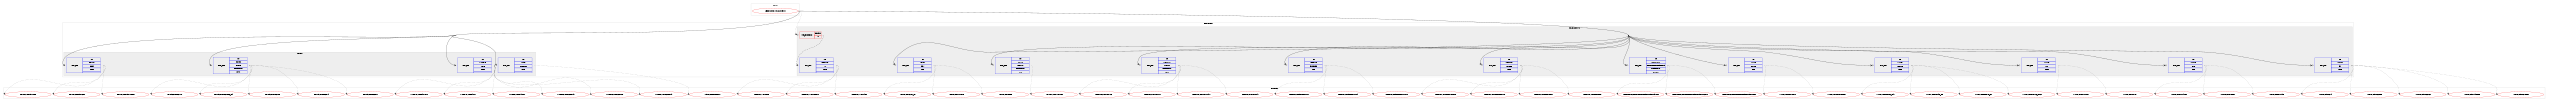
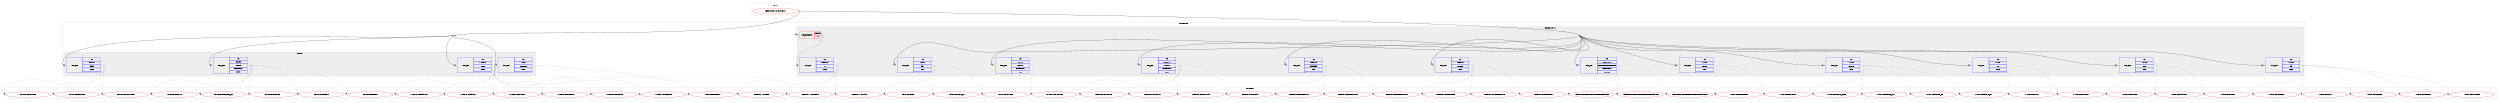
  digraph {
    compound=true
    concentrate=true
    fontname=Lato
    fontsize=10
    newrank=true
    rankdir=TB
    ranksep=1.5
    node [color=red fontname=Lato fontsize=10]
    edge [arrowhead=vee fontname=Lato headport=w style=dotted tailport=e weight=100]
    n1 [label="media-sound/yoshimi-1.5.1.1" width=4]
    n2 [color=blue label=<<TABLE BORDER="0" CELLBORDER="1" CELLSPACING="0" CELLPADDING="4" WIDTH="220"><TR><TD ROWSPAN="6" CELLPADDING="30">pack_dep</TD></TR><TR><TD WIDTH="110">no</TD></TR><TR><TD>dev-libs</TD></TR><TR><TD>boost</TD></TR><TR><TD>none</TD></TR><TR><TD></TD></TR></TABLE>> shape=none]
    n3 [color=blue label=<<TABLE BORDER="0" CELLBORDER="1" CELLSPACING="0" CELLPADDING="4" WIDTH="220"><TR><TD ROWSPAN="6" CELLPADDING="30">pack_dep</TD></TR><TR><TD WIDTH="110">no</TD></TR><TR><TD>dev-util</TD></TR><TR><TD>cmake</TD></TR><TR><TD>greaterequal</TD></TR><TR><TD>3.7.2</TD></TR></TABLE>> shape=none]
    n4 [color=blue label=<<TABLE BORDER="0" CELLBORDER="1" CELLSPACING="0" CELLPADDING="4" WIDTH="220"><TR><TD ROWSPAN="6" CELLPADDING="30">pack_dep</TD></TR><TR><TD WIDTH="110">no</TD></TR><TR><TD>sys-devel</TD></TR><TR><TD>make</TD></TR><TR><TD>none</TD></TR><TR><TD></TD></TR></TABLE>> shape=none]
    n5 [color=blue label=<<TABLE BORDER="0" CELLBORDER="1" CELLSPACING="0" CELLPADDING="4" WIDTH="220"><TR><TD ROWSPAN="6" CELLPADDING="30">pack_dep</TD></TR><TR><TD WIDTH="110">no</TD></TR><TR><TD>virtual</TD></TR><TR><TD>pkgconfig</TD></TR><TR><TD>none</TD></TR><TR><TD></TD></TR></TABLE>> shape=none]
    n6 [color=blue label=<<TABLE BORDER="0" CELLBORDER="1" CELLSPACING="0" CELLPADDING="4" WIDTH="220"><TR><TD ROWSPAN="6" CELLPADDING="30">pack_dep</TD></TR><TR><TD WIDTH="110">no</TD></TR><TR><TD>media-libs</TD></TR><TR><TD>lv2</TD></TR><TR><TD>none</TD></TR><TR><TD></TD></TR></TABLE>> shape=none]
    n7 [label=<<TABLE BORDER="0" CELLBORDER="1" CELLSPACING="0" CELLPADDING="4"><TR><TD ROWSPAN="3" CELLPADDING="10">use_conditional</TD></TR><TR><TD>positive</TD></TR><TR><TD>lv2</TD></TR></TABLE>> shape=none]
    n8 [color=blue label=<<TABLE BORDER="0" CELLBORDER="1" CELLSPACING="0" CELLPADDING="4" WIDTH="220"><TR><TD ROWSPAN="6" CELLPADDING="30">pack_dep</TD></TR><TR><TD WIDTH="110">no</TD></TR><TR><TD>sci-libs</TD></TR><TR><TD>fftw</TD></TR><TR><TD>none</TD></TR><TR><TD></TD></TR></TABLE>> shape=none]
    n9 [color=blue label=<<TABLE BORDER="0" CELLBORDER="1" CELLSPACING="0" CELLPADDING="4" WIDTH="220"><TR><TD ROWSPAN="6" CELLPADDING="30">pack_dep</TD></TR><TR><TD WIDTH="110">no</TD></TR><TR><TD>dev-libs</TD></TR><TR><TD>mini-xml</TD></TR><TR><TD>greaterequal</TD></TR><TR><TD>2.5</TD></TR></TABLE>> shape=none]
    n10 [color=blue label=<<TABLE BORDER="0" CELLBORDER="1" CELLSPACING="0" CELLPADDING="4" WIDTH="220"><TR><TD ROWSPAN="6" CELLPADDING="30">pack_dep</TD></TR><TR><TD WIDTH="110">no</TD></TR><TR><TD>media-libs</TD></TR><TR><TD>alsa-lib</TD></TR><TR><TD>greaterequal</TD></TR><TR><TD>1.0.17</TD></TR></TABLE>> shape=none]
    n11 [color=blue label=<<TABLE BORDER="0" CELLBORDER="1" CELLSPACING="0" CELLPADDING="4" WIDTH="220"><TR><TD ROWSPAN="6" CELLPADDING="30">pack_dep</TD></TR><TR><TD WIDTH="110">no</TD></TR><TR><TD>media-libs</TD></TR><TR><TD>fontconfig</TD></TR><TR><TD>none</TD></TR><TR><TD></TD></TR></TABLE>> shape=none]
    n12 [color=blue label=<<TABLE BORDER="0" CELLBORDER="1" CELLSPACING="0" CELLPADDING="4" WIDTH="220"><TR><TD ROWSPAN="6" CELLPADDING="30">pack_dep</TD></TR><TR><TD WIDTH="110">no</TD></TR><TR><TD>media-libs</TD></TR><TR><TD>libsndfile</TD></TR><TR><TD>none</TD></TR><TR><TD></TD></TR></TABLE>> shape=none]
    n13 [color=blue label=<<TABLE BORDER="0" CELLBORDER="1" CELLSPACING="0" CELLPADDING="4" WIDTH="220"><TR><TD ROWSPAN="6" CELLPADDING="30">pack_dep</TD></TR><TR><TD WIDTH="110">no</TD></TR><TR><TD>media-sound</TD></TR><TR><TD>jack-audio-connection-kit</TD></TR><TR><TD>greaterequal</TD></TR><TR><TD>0.115.6</TD></TR></TABLE>> shape=none]
    n14 [color=blue label=<<TABLE BORDER="0" CELLBORDER="1" CELLSPACING="0" CELLPADDING="4" WIDTH="220"><TR><TD ROWSPAN="6" CELLPADDING="30">pack_dep</TD></TR><TR><TD WIDTH="110">no</TD></TR><TR><TD>sys-libs</TD></TR><TR><TD>ncurses</TD></TR><TR><TD>none</TD></TR><TR><TD></TD></TR></TABLE>> shape=none]
    n15 [color=blue label=<<TABLE BORDER="0" CELLBORDER="1" CELLSPACING="0" CELLPADDING="4" WIDTH="220"><TR><TD ROWSPAN="6" CELLPADDING="30">pack_dep</TD></TR><TR><TD WIDTH="110">no</TD></TR><TR><TD>sys-libs</TD></TR><TR><TD>readline</TD></TR><TR><TD>none</TD></TR><TR><TD></TD></TR></TABLE>> shape=none]
    n16 [color=blue label=<<TABLE BORDER="0" CELLBORDER="1" CELLSPACING="0" CELLPADDING="4" WIDTH="220"><TR><TD ROWSPAN="6" CELLPADDING="30">pack_dep</TD></TR><TR><TD WIDTH="110">no</TD></TR><TR><TD>sys-libs</TD></TR><TR><TD>zlib</TD></TR><TR><TD>none</TD></TR><TR><TD></TD></TR></TABLE>> shape=none]
    n17 [color=blue label=<<TABLE BORDER="0" CELLBORDER="1" CELLSPACING="0" CELLPADDING="4" WIDTH="220"><TR><TD ROWSPAN="6" CELLPADDING="30">pack_dep</TD></TR><TR><TD WIDTH="110">no</TD></TR><TR><TD>x11-libs</TD></TR><TR><TD>cairo</TD></TR><TR><TD>none</TD></TR><TR><TD></TD></TR></TABLE>> shape=none]
    n18 [color=blue label=<<TABLE BORDER="0" CELLBORDER="1" CELLSPACING="0" CELLPADDING="4" WIDTH="220"><TR><TD ROWSPAN="6" CELLPADDING="30">pack_dep</TD></TR><TR><TD WIDTH="110">no</TD></TR><TR><TD>x11-libs</TD></TR><TR><TD>fltk</TD></TR><TR><TD>none</TD></TR><TR><TD></TD></TR></TABLE>> shape=none]
    n19 [label="dev-libs/boost-1.62.0-r1" width=4]
    n20 [label="dev-libs/boost-1.63.0" width=4]
    n21 [label="dev-libs/boost-1.65.0" width=4]
    n22 [label="dev-util/cmake-3.10.0_rc4" width=4]
    n23 [label="dev-util/cmake-3.7.2" width=4]
    n24 [label="dev-util/cmake-3.8.2" width=4]
    n25 [label="dev-util/cmake-3.9.4" width=4]
    n26 [label="dev-util/cmake-3.9.5" width=4]
    n27 [label="sys-libs/readline-4.3_p5" width=4]
    n28 [label="sys-libs/readline-5.2_p14" width=4]
    n29 [label="sys-libs/readline-6.3_p8-r3" width=4]
    n30 [label="sys-libs/readline-7.0_p3" width=4]
    n31 [label="sys-devel/make-3.80-r4" width=4]
    n32 [label="sys-devel/make-3.81-r2" width=4]
    n33 [label="sys-devel/make-3.82-r4" width=4]
    n34 [label="sys-devel/make-4.1-r1" width=4]
    n35 [label="sys-devel/make-4.2.1" width=4]
    n36 [label="sys-devel/make-4.2.1-r1" width=4]
    n37 [label="virtual/pkgconfig-0-r1" width=4]
    n38 [label="media-libs/lv2-1.10.0-r1" width=4]
    n39 [label="media-libs/lv2-1.82.0" width=4]
    n40 [label="media-libs/lv2-1.14.0" width=4]
    n41 [label="dev-libs/mini-xml-2.10" width=4]
    n42 [label="media-libs/alsa-lib-1.1.2" width=4]
    n43 [label="media-libs/alsa-lib-1.1.3" width=4]
    n44 [label="media-libs/alsa-lib-1.1.4" width=4]
    n45 [label="media-libs/alsa-lib-1.1.4.1" width=4]
    n46 [label="media-libs/fontconfig-2.11.1-r2" width=4]
    n47 [label="media-libs/fontconfig-2.12.4" width=4]
    n48 [label="media-libs/fontconfig-2.12.6" width=4]
    n49 [label="media-libs/libsndfile-1.0.26" width=4]
    n50 [label="media-libs/libsndfile-1.0.27-r1" width=4]
-   n51 [label="media-libs/libsndfile-1.0.28-r1" width=4]
    n52 [label="media-libs/libsndfile-9999" width=4]
    n53 [label="media-sound/jack-audio-connection-kit-0.121.3-r1" width=4]
    n54 [label="media-sound/jack-audio-connection-kit-0.124.1-r1" width=4]
    n55 [label="media-sound/jack-audio-connection-kit-0.125.0" width=4]
    n56 [label="sci-libs/fftw-2.1.5-r9" width=4]
    n57 [label="sci-libs/fftw-3.3.6_p2" width=4]
    n58 [label="sci-libs/fftw-9999" width=4]
    n59 [label="sys-libs/ncurses-5.9-r101" width=4]
    n60 [label="sys-libs/ncurses-6.0-r1" width=4]
    n61 [label="sys-libs/zlib-1.2.11" width=4]
    n62 [label="sys-libs/zlib-1.2.11-r1" width=4]
    n63 [label="x11-libs/cairo-1.14.10" width=4]
    n64 [label="x11-libs/cairo-1.14.8" width=4]
    n65 [label="x11-libs/cairo-9999" width=4]
    n66 [label="x11-libs/fltk-1.3.3-r3" width=4]
    n67 [label="x11-libs/fltk-1.3.3-r5" width=4]
    n68 [label="x11-libs/fltk-1.3.4" width=4]
    n69 [label="x11-libs/fltk-1.3.9999" width=4]
    n70 [label="x11-libs/fltk-1.4.9999" width=4]
    subgraph cluster_1 {
      color=gray
      label=<<i>ebuild</i>>
      rank=same
      n1
    }
    subgraph cluster_2 {
      color=gray
      label=<<i>dependencies</i>>
      subgraph cluster_3 {
        color=gray
        fillcolor="#eeeeee"
        label=<<i>compile</i>>
        style=filled
        subgraph sub_4 {
          color=gray
          fillcolor="#eeeeee"
          label=<<i>compile</i>>
          style=filled
          n2
        }
        subgraph sub_5 {
          color=gray
          fillcolor="#eeeeee"
          label=<<i>compile</i>>
          style=filled
          n3
        }
        subgraph sub_6 {
          color=gray
          fillcolor="#eeeeee"
          label=<<i>compile</i>>
          style=filled
          n4
        }
        subgraph sub_7 {
          color=gray
          fillcolor="#eeeeee"
          label=<<i>compile</i>>
          style=filled
          n5
        }
      }
      subgraph cluster_8 {
        color=gray
        fillcolor="#eeeeee"
        label=<<i>compile and run</i>>
        style=filled
        subgraph sub_9 {
          color=gray
          fillcolor="#eeeeee"
          label=<<i>compile and run</i>>
          style=filled
          n7
          subgraph sub_10 {
            color=gray
            fillcolor="#eeeeee"
            label=<<i>compile and run</i>>
            style=filled
            n6
          }
        }
        subgraph sub_11 {
          color=gray
          fillcolor="#eeeeee"
          label=<<i>compile and run</i>>
          style=filled
          n8
        }
        subgraph sub_12 {
          color=gray
          fillcolor="#eeeeee"
          label=<<i>compile and run</i>>
          style=filled
          n9
        }
        subgraph sub_13 {
          color=gray
          fillcolor="#eeeeee"
          label=<<i>compile and run</i>>
          style=filled
          n10
        }
        subgraph sub_14 {
          color=gray
          fillcolor="#eeeeee"
          label=<<i>compile and run</i>>
          style=filled
          n11
        }
        subgraph sub_15 {
          color=gray
          fillcolor="#eeeeee"
          label=<<i>compile and run</i>>
          style=filled
          n12
        }
        subgraph sub_16 {
          color=gray
          fillcolor="#eeeeee"
          label=<<i>compile and run</i>>
          style=filled
          n13
        }
        subgraph sub_17 {
          color=gray
          fillcolor="#eeeeee"
          label=<<i>compile and run</i>>
          style=filled
          n14
        }
        subgraph sub_18 {
          color=gray
          fillcolor="#eeeeee"
          label=<<i>compile and run</i>>
          style=filled
          n15
        }
        subgraph sub_19 {
          color=gray
          fillcolor="#eeeeee"
          label=<<i>compile and run</i>>
          style=filled
          n16
        }
        subgraph sub_20 {
          color=gray
          fillcolor="#eeeeee"
          label=<<i>compile and run</i>>
          style=filled
          n17
        }
        subgraph sub_21 {
          color=gray
          fillcolor="#eeeeee"
          label=<<i>compile and run</i>>
          style=filled
          n18
        }
      }
      subgraph cluster_22 {
        color=gray
        fillcolor="#eeeeee"
        label=<<i>run</i>>
        style=filled
      }
    }
    subgraph cluster_23 {
      color=gray
      label=<<i>candidates</i>>
      rank=same
      subgraph sub_24 {
        color=black
        label=<<i>candidates</i>>
        nodesep=1
        rank=same
        n19
        n20
        n21
      }
      subgraph sub_25 {
        color=black
        label=<<i>candidates</i>>
        nodesep=1
        rank=same
        n22
        n23
        n24
        n25
        n26
      }
      subgraph sub_26 {
        color=black
        label=<<i>candidates</i>>
        nodesep=1
        rank=same
        n27
        n28
        n29
        n30
      }
      subgraph sub_27 {
        color=black
        label=<<i>candidates</i>>
        nodesep=1
        rank=same
        n31
        n32
        n33
        n34
        n35
        n36
      }
      subgraph sub_28 {
        color=black
        label=<<i>candidates</i>>
        nodesep=1
        rank=same
        n37
      }
      subgraph sub_29 {
        color=black
        label=<<i>candidates</i>>
        nodesep=1
        rank=same
        n38
        n39
        n40
      }
      subgraph sub_30 {
        color=black
        label=<<i>candidates</i>>
        nodesep=1
        rank=same
        n41
      }
      subgraph sub_31 {
        color=black
        label=<<i>candidates</i>>
        nodesep=1
        rank=same
        n42
        n43
        n44
        n45
      }
      subgraph sub_32 {
        color=black
        label=<<i>candidates</i>>
        nodesep=1
        rank=same
        n46
        n47
        n48
      }
      subgraph sub_33 {
        color=black
        label=<<i>candidates</i>>
        nodesep=1
        rank=same
        n49
        n50
-       n51
        n52
      }
      subgraph sub_34 {
        color=black
        label=<<i>candidates</i>>
        nodesep=1
        rank=same
        n53
        n54
        n55
      }
      subgraph sub_35 {
        color=black
        label=<<i>candidates</i>>
        nodesep=1
        rank=same
        n56
        n57
        n58
      }
      subgraph sub_36 {
        color=black
        label=<<i>candidates</i>>
        nodesep=1
        rank=same
        n59
        n60
      }
      subgraph sub_37 {
        color=black
        label=<<i>candidates</i>>
        nodesep=1
        rank=same
        n61
        n62
      }
      subgraph sub_38 {
        color=black
        label=<<i>candidates</i>>
        nodesep=1
        rank=same
        n63
        n64
        n65
      }
      subgraph sub_39 {
        color=black
        label=<<i>candidates</i>>
        nodesep=1
        rank=same
        n66
        n67
        n68
        n69
        n70
      }
    }
    n1 -> n2 [style=solid weight=20]
    n1 -> n3 [style=solid weight=20]
    n1 -> n4 [style=solid weight=20]
    n1 -> n5 [style=solid weight=20]
    n1 -> n7 [arrowhead=odotvee weight=20]
    n1 -> n8 [arrowhead=odotvee style=solid weight=20]
    n1 -> n9 [arrowhead=odotvee style=solid weight=20]
    n1 -> n10 [arrowhead=odotvee style=solid weight=20]
    n1 -> n11 [arrowhead=odotvee style=solid weight=20]
    n1 -> n12 [arrowhead=odotvee style=solid weight=20]
    n1 -> n13 [arrowhead=odotvee style=solid weight=20]
    n1 -> n14 [arrowhead=odotvee style=solid weight=20]
    n1 -> n15 [arrowhead=odotvee style=solid weight=20]
    n1 -> n16 [arrowhead=odotvee style=solid weight=20]
    n1 -> n17 [arrowhead=odotvee style=solid weight=20]
    n1 -> n18 [arrowhead=odotvee style=solid weight=20]
    n2 -> n19
    n2 -> n20
    n2 -> n21
    n3 -> n22
    n3 -> n23
    n3 -> n24
    n3 -> n25
    n3 -> n26
    n4 -> n31
    n4 -> n32
    n4 -> n33
    n4 -> n34
    n4 -> n35
    n4 -> n36
    n5 -> n37
    n6 -> n38
    n6 -> n39
    n6 -> n40
    n7 -> n6 [style=dashed weight=20]
    n8 -> n56
    n8 -> n57
    n8 -> n58
    n9 -> n41
    n10 -> n42
    n10 -> n43
    n10 -> n44
    n10 -> n45
    n11 -> n46
    n11 -> n47
    n11 -> n48
    n12 -> n49
    n12 -> n50
-   n12 -> n51
    n12 -> n52
    n13 -> n53
    n13 -> n54
    n13 -> n55
    n14 -> n59
    n14 -> n60
    n15 -> n27
    n15 -> n28
    n15 -> n29
    n15 -> n30
    n16 -> n61
    n16 -> n62
    n17 -> n63
    n17 -> n64
    n17 -> n65
    n18 -> n66
    n18 -> n67
    n18 -> n68
    n18 -> n69
    n18 -> n70
  }
